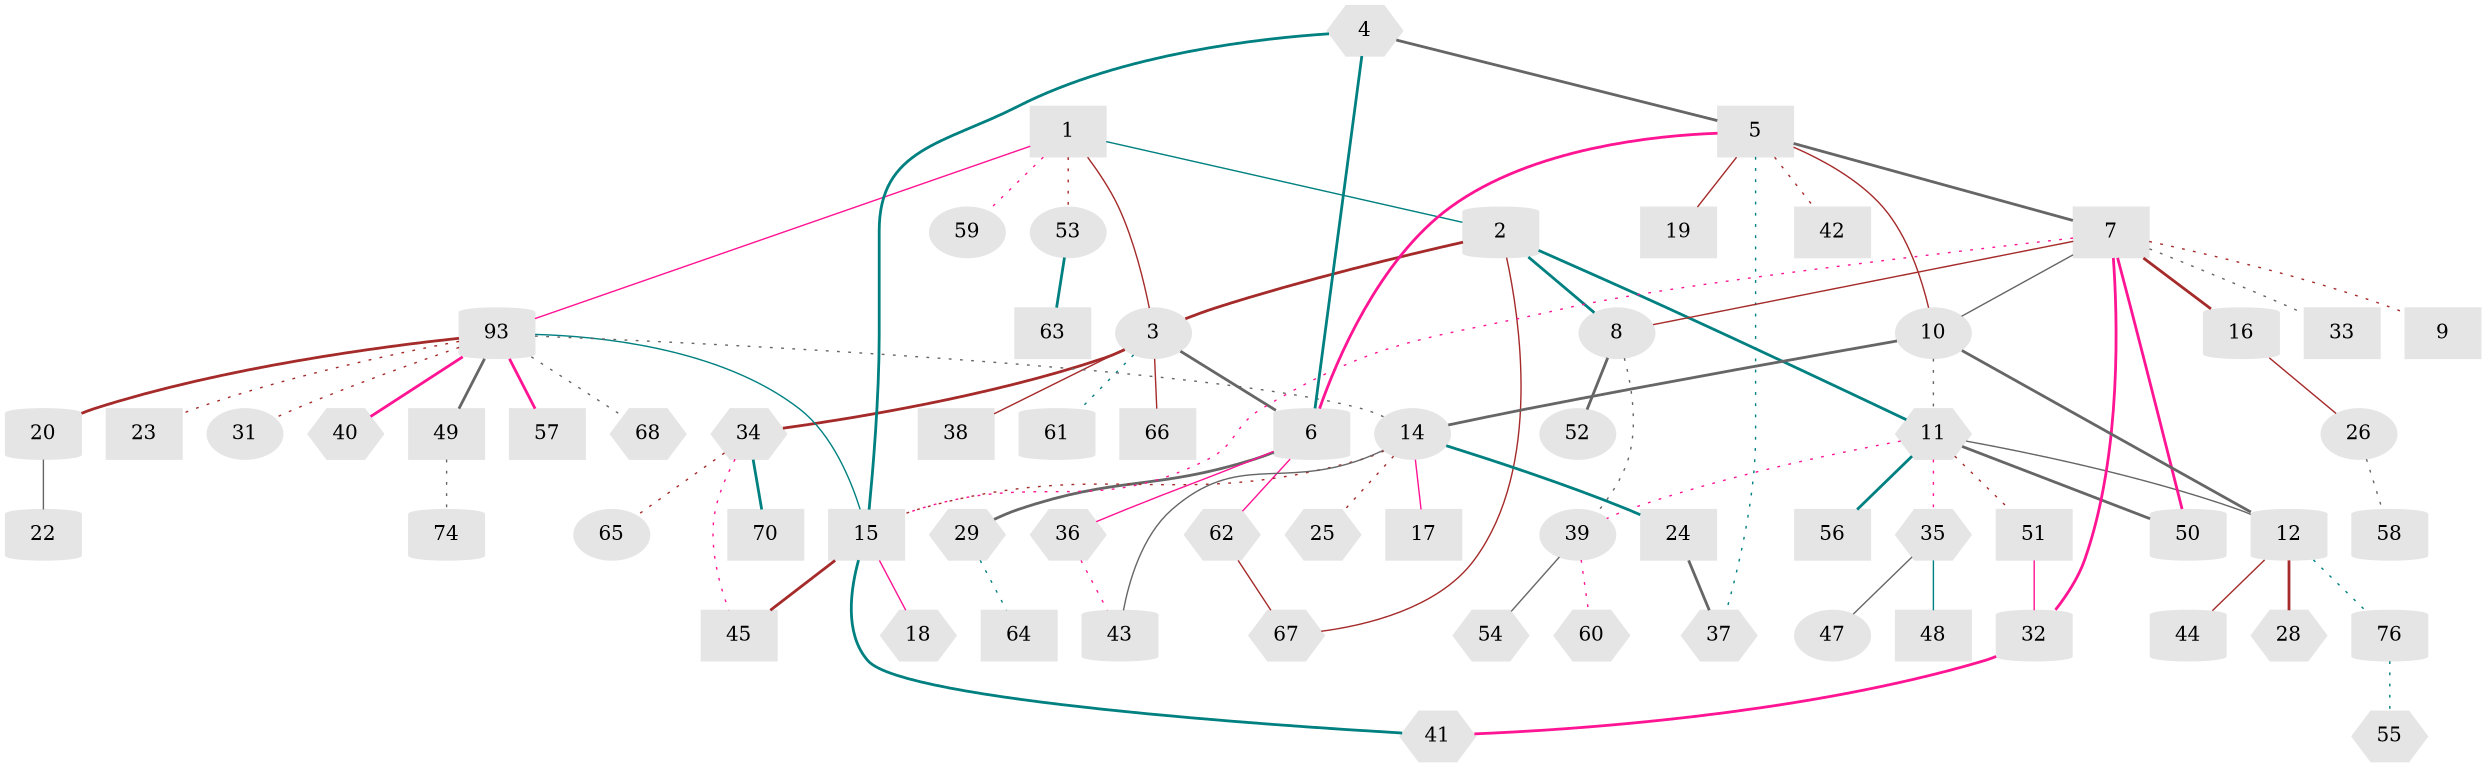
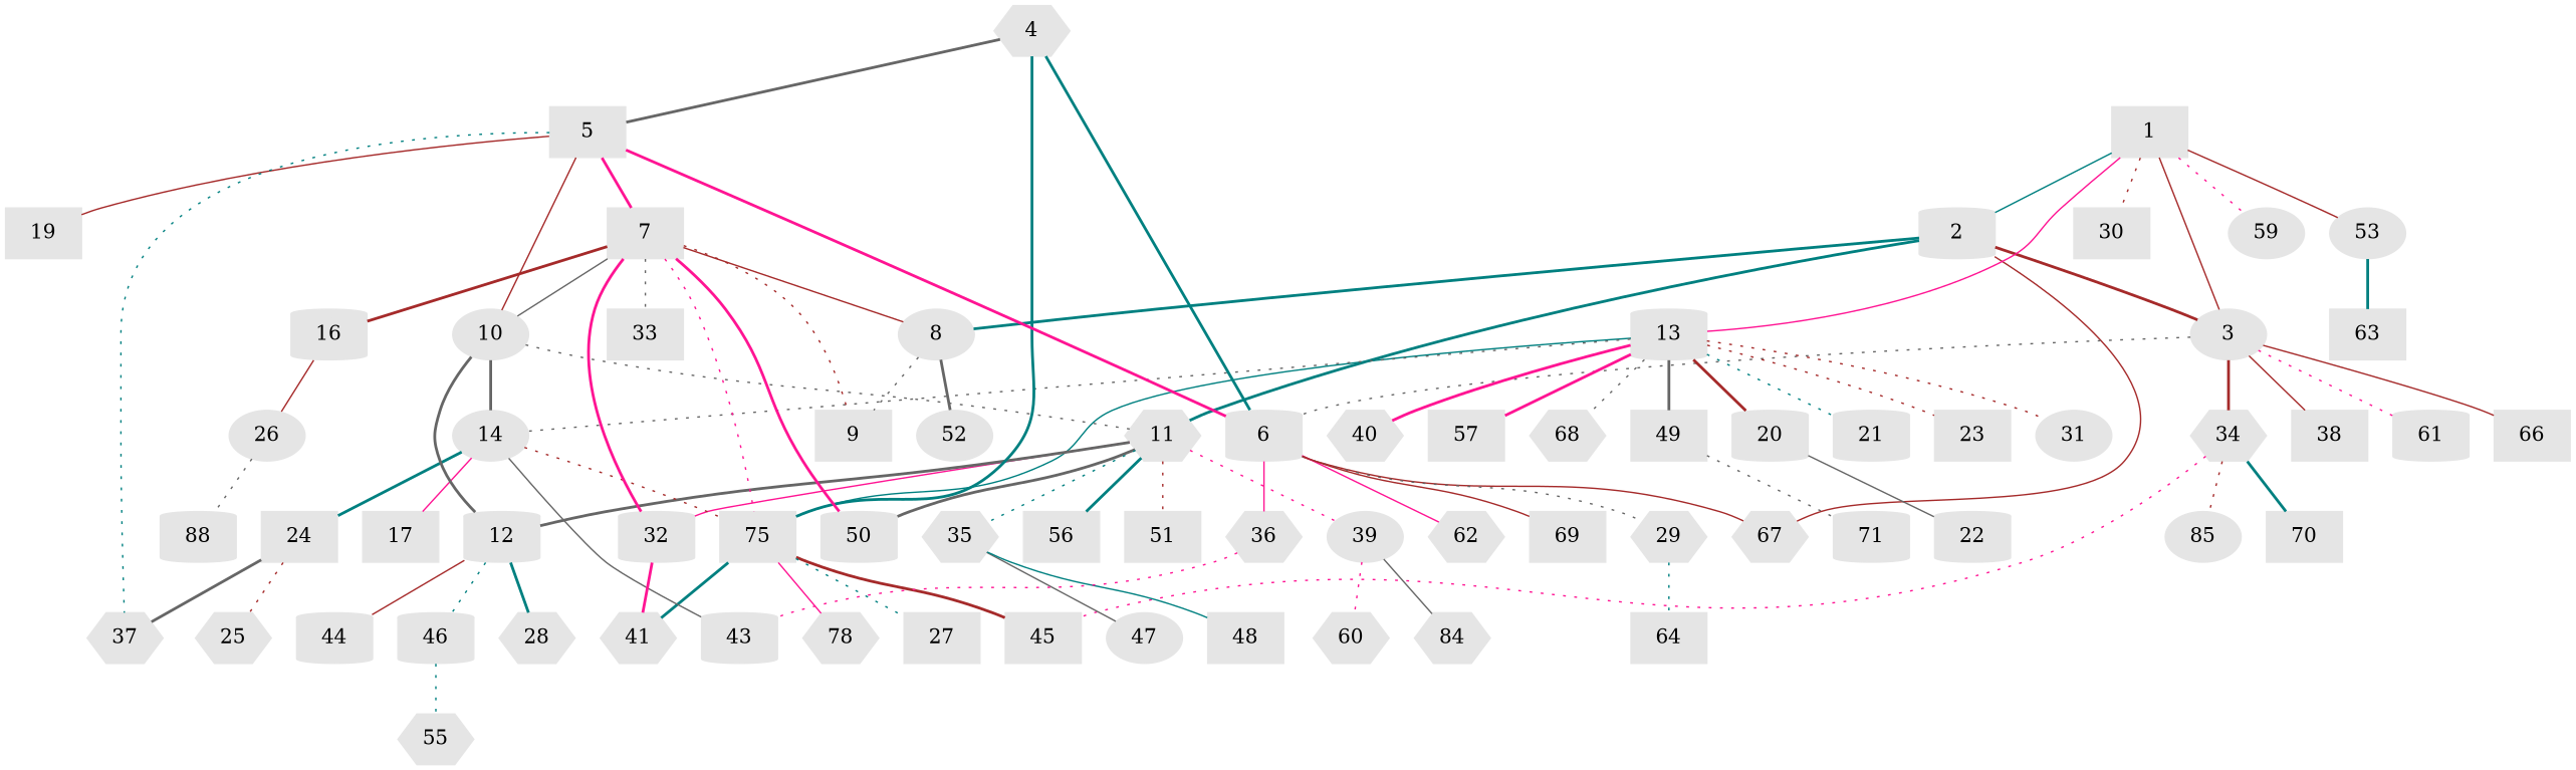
  graph {
    node [color=gray90 shape=box style=filled]
    edge [color=brown style=bold]
    2 [shape=cylinder]
    1
    3 [shape=ellipse]
-   13 [shape=cylinder label=93]
+   13 [shape=cylinder]
+   30
    53 [shape=ellipse]
    59 [shape=ellipse]
    8 [shape=ellipse]
    11 [shape=hexagon]
    67 [shape=hexagon]
    6 [shape=cylinder]
    34 [shape=hexagon]
    38
    61 [shape=cylinder]
    66
-   15
+   15 [label=75]
    14 [shape=ellipse]
    20 [shape=cylinder]
+   21 [shape=cylinder]
    23
    31 [shape=ellipse]
    40 [shape=hexagon]
    49
    57
    68 [shape=hexagon]
    63
    9
    52 [shape=ellipse]
    32 [shape=cylinder]
    50 [shape=cylinder]
    12 [shape=cylinder]
    35 [shape=hexagon]
    39 [shape=ellipse]
    51
    56
    29 [shape=hexagon]
    36 [shape=hexagon]
    62 [shape=hexagon]
+   69
    45
-   65 [shape=ellipse]
+   65 [shape=ellipse label=85]
    70
    4 [shape=hexagon]
    5
    7
    10 [shape=ellipse]
    19
    37 [shape=hexagon]
-   42
-   18 [shape=hexagon]
+   18 [shape=hexagon label=78]
+   27
    41 [shape=hexagon]
    16 [shape=cylinder]
    33
    64
    43 [shape=cylinder]
    26 [shape=ellipse]
    28 [shape=hexagon]
    44 [shape=cylinder]
-   46 [shape=cylinder label=76]
+   46 [shape=cylinder]
    17
    24
    25 [shape=hexagon]
    47 [shape=ellipse]
    48
-   54 [shape=hexagon]
+   54 [shape=hexagon label=84]
    60 [shape=hexagon]
    55 [shape=hexagon]
    22 [shape=cylinder]
-   71 [shape=cylinder label=74]
-   58 [shape=cylinder]
+   71 [shape=cylinder]
+   58 [shape=cylinder label=88]
    2 -- 3
    2 -- 8 [color=teal]
    2 -- 11 [color=teal]
    2 -- 67 [style=solid]
    1 -- 2 [color=teal style=solid]
    1 -- 3 [style=solid]
    1 -- 13 [color=deeppink style=solid]
-   1 -- 53 [style=dotted]
+   1 -- 30 [style=dotted]
+   1 -- 53 [style=solid]
    1 -- 59 [color=deeppink style=dotted]
-   3 -- 6 [color=gray40]
+   3 -- 6 [color=gray40 style=dotted]
    3 -- 34
    3 -- 38 [style=solid]
-   3 -- 61 [color=teal style=dotted]
+   3 -- 61 [color=deeppink style=dotted]
    3 -- 66 [style=solid]
    13 -- 15 [color=teal style=solid]
    13 -- 14 [color=gray40 style=dotted]
    13 -- 20
+   13 -- 21 [color=teal style=dotted]
    13 -- 23 [style=dotted]
    13 -- 31 [style=dotted]
    13 -- 40 [color=deeppink]
    13 -- 49 [color=gray40]
    13 -- 57 [color=deeppink]
    13 -- 68 [color=gray40 style=dotted]
    53 -- 63 [color=teal]
-   8 -- 39 [color=gray40 style=dotted]
+   8 -- 9 [color=gray40 style=dotted]
    8 -- 52 [color=gray40]
-   51 -- 32 [color=deeppink style=solid]
+   11 -- 32 [color=deeppink style=solid]
    11 -- 50 [color=gray40]
-   11 -- 12 [color=gray40 style=solid]
-   11 -- 35 [color=deeppink style=dotted]
+   11 -- 12 [color=gray40]
+   11 -- 35 [color=teal style=dotted]
    11 -- 39 [color=deeppink style=dotted]
    11 -- 51 [style=dotted]
    11 -- 56 [color=teal]
-   62 -- 67 [style=solid]
-   6 -- 29 [color=gray40]
+   6 -- 67 [style=solid]
+   6 -- 29 [color=gray40 style=dotted]
    6 -- 36 [color=deeppink style=solid]
    6 -- 62 [color=deeppink style=solid]
+   6 -- 69 [style=solid]
    34 -- 45 [color=deeppink style=dotted]
    34 -- 65 [style=dotted]
    34 -- 70 [color=teal]
    15 -- 45
    15 -- 18 [color=deeppink style=solid]
+   15 -- 27 [color=teal style=dotted]
    15 -- 41 [color=teal]
    14 -- 15 [style=dotted]
    14 -- 43 [color=gray40 style=solid]
    14 -- 17 [color=deeppink style=solid]
    14 -- 24 [color=teal]
-   14 -- 25 [style=dotted]
+   24 -- 25 [style=dotted]
    20 -- 22 [color=gray40 style=solid]
    49 -- 71 [color=gray40 style=dotted]
    32 -- 41 [color=deeppink]
-   12 -- 28
+   12 -- 28 [color=teal]
    12 -- 44 [style=solid]
    12 -- 46 [color=teal style=dotted]
    35 -- 47 [color=gray40 style=solid]
    35 -- 48 [color=teal style=solid]
    39 -- 54 [color=gray40 style=solid]
    39 -- 60 [color=deeppink style=dotted]
    29 -- 64 [color=teal style=dotted]
    36 -- 43 [color=deeppink style=dotted]
    4 -- 6 [color=teal]
    4 -- 15 [color=teal]
    4 -- 5 [color=gray40]
    5 -- 6 [color=deeppink]
-   5 -- 7 [color=gray40]
+   5 -- 7 [color=deeppink]
    5 -- 10 [style=solid]
    5 -- 19 [style=solid]
    5 -- 37 [color=teal style=dotted]
-   5 -- 42 [style=dotted]
    7 -- 8 [style=solid]
    7 -- 15 [color=deeppink style=dotted]
    7 -- 9 [style=dotted]
    7 -- 32 [color=deeppink]
    7 -- 50 [color=deeppink]
    7 -- 10 [color=gray40 style=solid]
    7 -- 16
    7 -- 33 [color=gray40 style=dotted]
    10 -- 11 [color=gray40 style=dotted]
    10 -- 14 [color=gray40]
    10 -- 12 [color=gray40]
    16 -- 26 [style=solid]
    26 -- 58 [color=gray40 style=dotted]
    46 -- 55 [color=teal style=dotted]
    24 -- 37 [color=gray40]
  }
